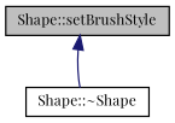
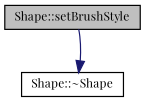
  digraph {
    rankdir=TB
    fontname="Playfair Display"
    node [color=black fontname="Playfair Display" fontsize=10 shape=record style=filled]
    n1 [fillcolor=grey75 fontcolor=black height=0.2 label="Shape::setBrushStyle" width=0.4]
    n2 [fillcolor=white height=0.2 label="Shape::~Shape" width=0.4]
-   n1 -> n2 [color=midnightblue dir=back fontname="Playfair Display" fontsize=10 labelfontname=Helvetica labelfontsize=10 style=solid]
+   n2 -> n1 [color=midnightblue dir=back fontname="Playfair Display" fontsize=10 labelfontname=Helvetica labelfontsize=10 style=solid]
  }
